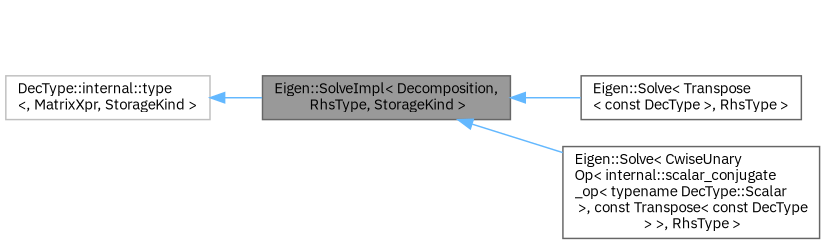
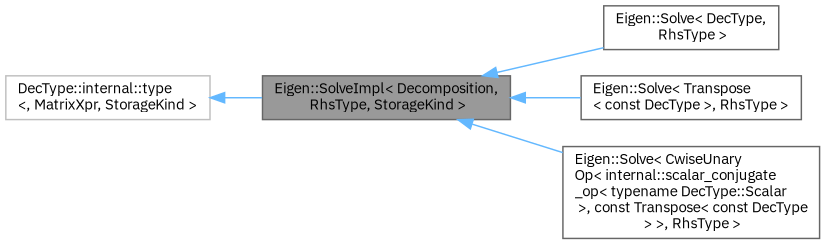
  digraph {
    fontname="IBM Plex Sans"
    rankdir=LR
    node [color=gray40 fillcolor=white fontname="IBM Plex Sans" fontsize=10 shape=box style=filled]
    edge [color=steelblue1 dir=back fontname="IBM Plex Sans" fontsize=10 labelfontname=Helvetica labelfontsize=10 style=solid]
    n1 [fillcolor=grey60 fontcolor=black height=0.2 label="Eigen::SolveImpl\< Decomposition,\l RhsType, StorageKind \>" width=0.4]
+   n2 [height=0.2 label="Eigen::Solve\< DecType,\l RhsType \>" width=0.4]
    n3 [height=0.2 label="Eigen::Solve\< Transpose\l\< const DecType \>, RhsType \>" width=0.4]
    n4 [height=0.2 label="Eigen::Solve\< CwiseUnary\lOp\< internal::scalar_conjugate\l_op\< typename DecType::Scalar\l \>, const Transpose\< const DecType\l \> \>, RhsType \>" width=0.4]
    n5 [color=grey75 height=0.2 label="DecType::internal::type\l\<, MatrixXpr, StorageKind \>" width=0.4]
+   n1 -> n2
    n1 -> n3
    n1 -> n4
    n5 -> n1
  }
